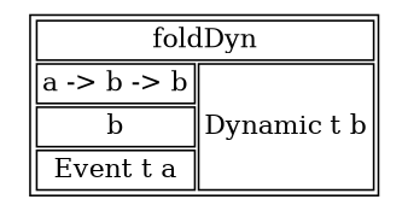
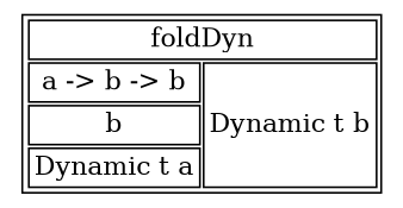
  digraph {
    rankdir=LR
-   n1 [label=<      <table border='1' cellborder='1'>       <tr><td colspan='2'>foldDyn</td></tr>       <tr><td port="reducer">a -&gt; b -&gt; b</td><td rowspan='3' port="output">Dynamic t b</td></tr>        <tr><td port="event">b</td></tr>       <tr><td port="event">Event t a</td></tr>      </table>   > shape=plaintext]
+   n1 [label=<      <table border='1' cellborder='1'>       <tr><td colspan='2'>foldDyn</td></tr>       <tr><td port="reducer">a -&gt; b -&gt; b</td><td rowspan='3' port="output">Dynamic t b</td></tr>        <tr><td port="event">b</td></tr>       <tr><td port="event">Dynamic t a</td></tr>      </table>   > shape=plaintext]
  }
